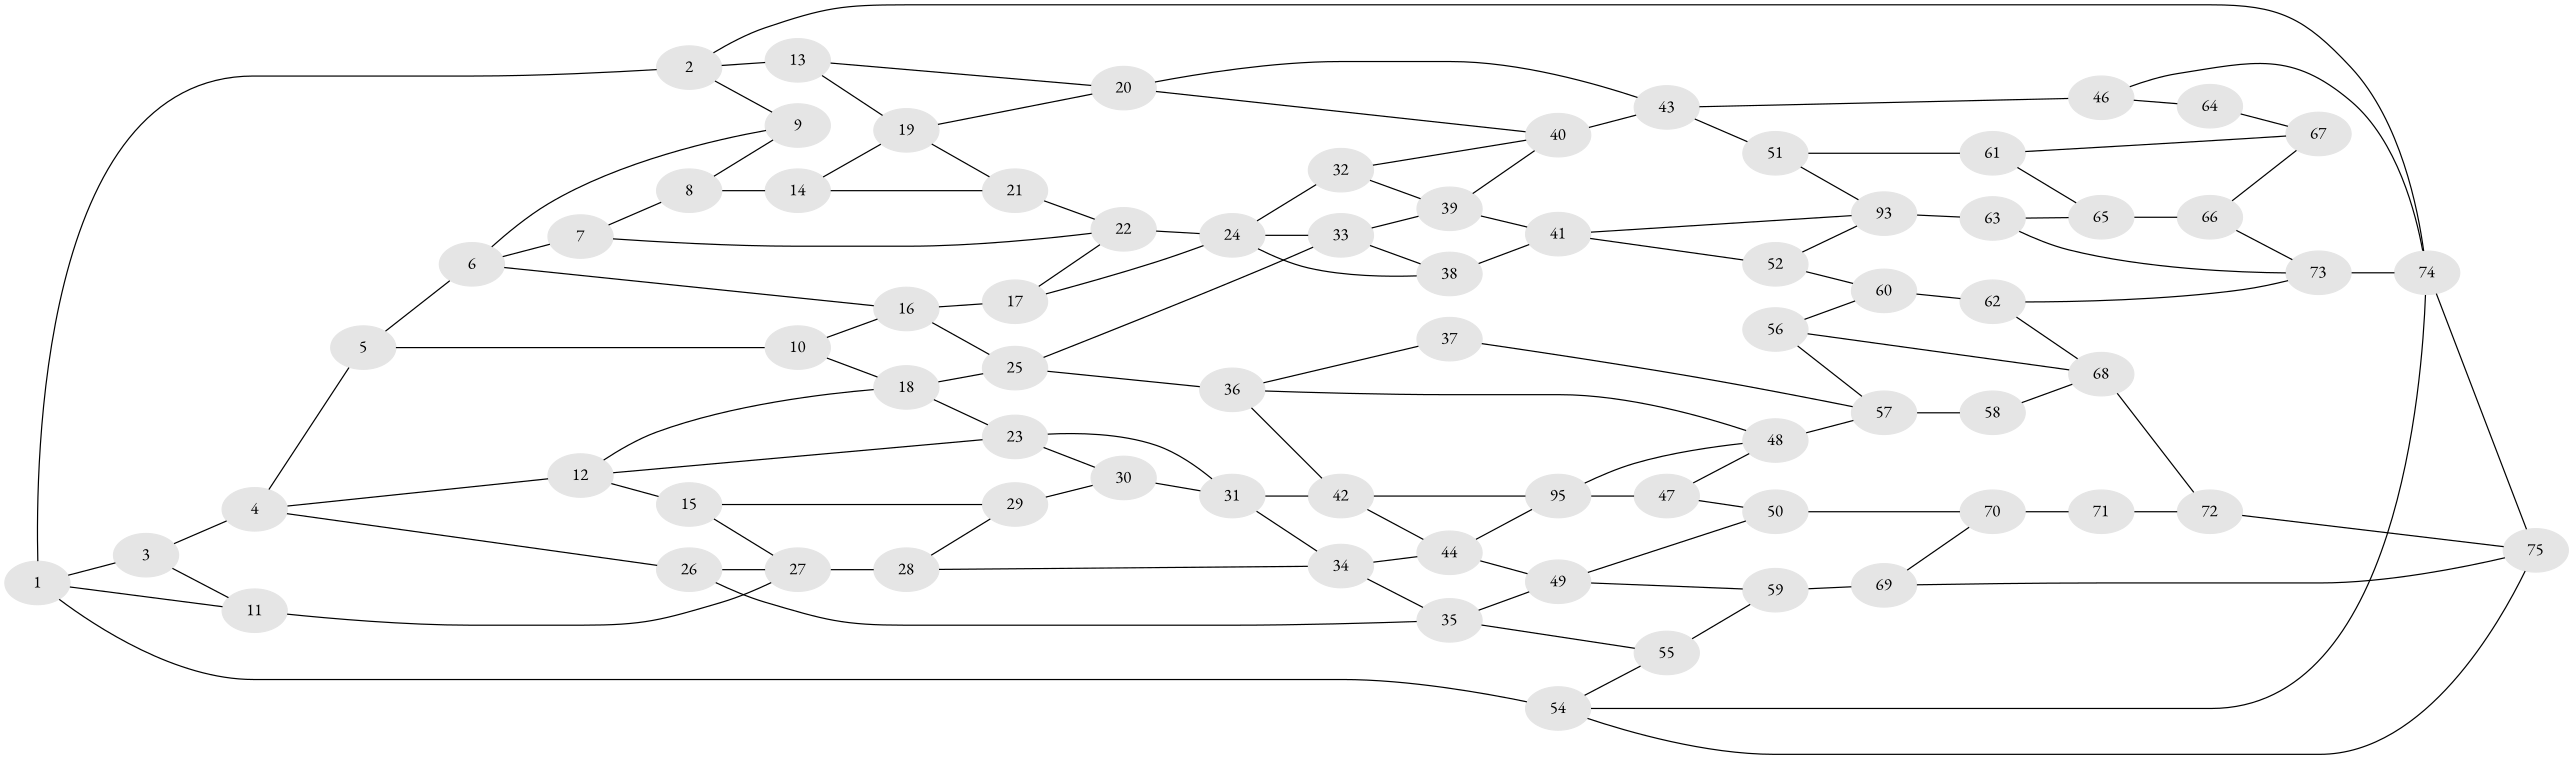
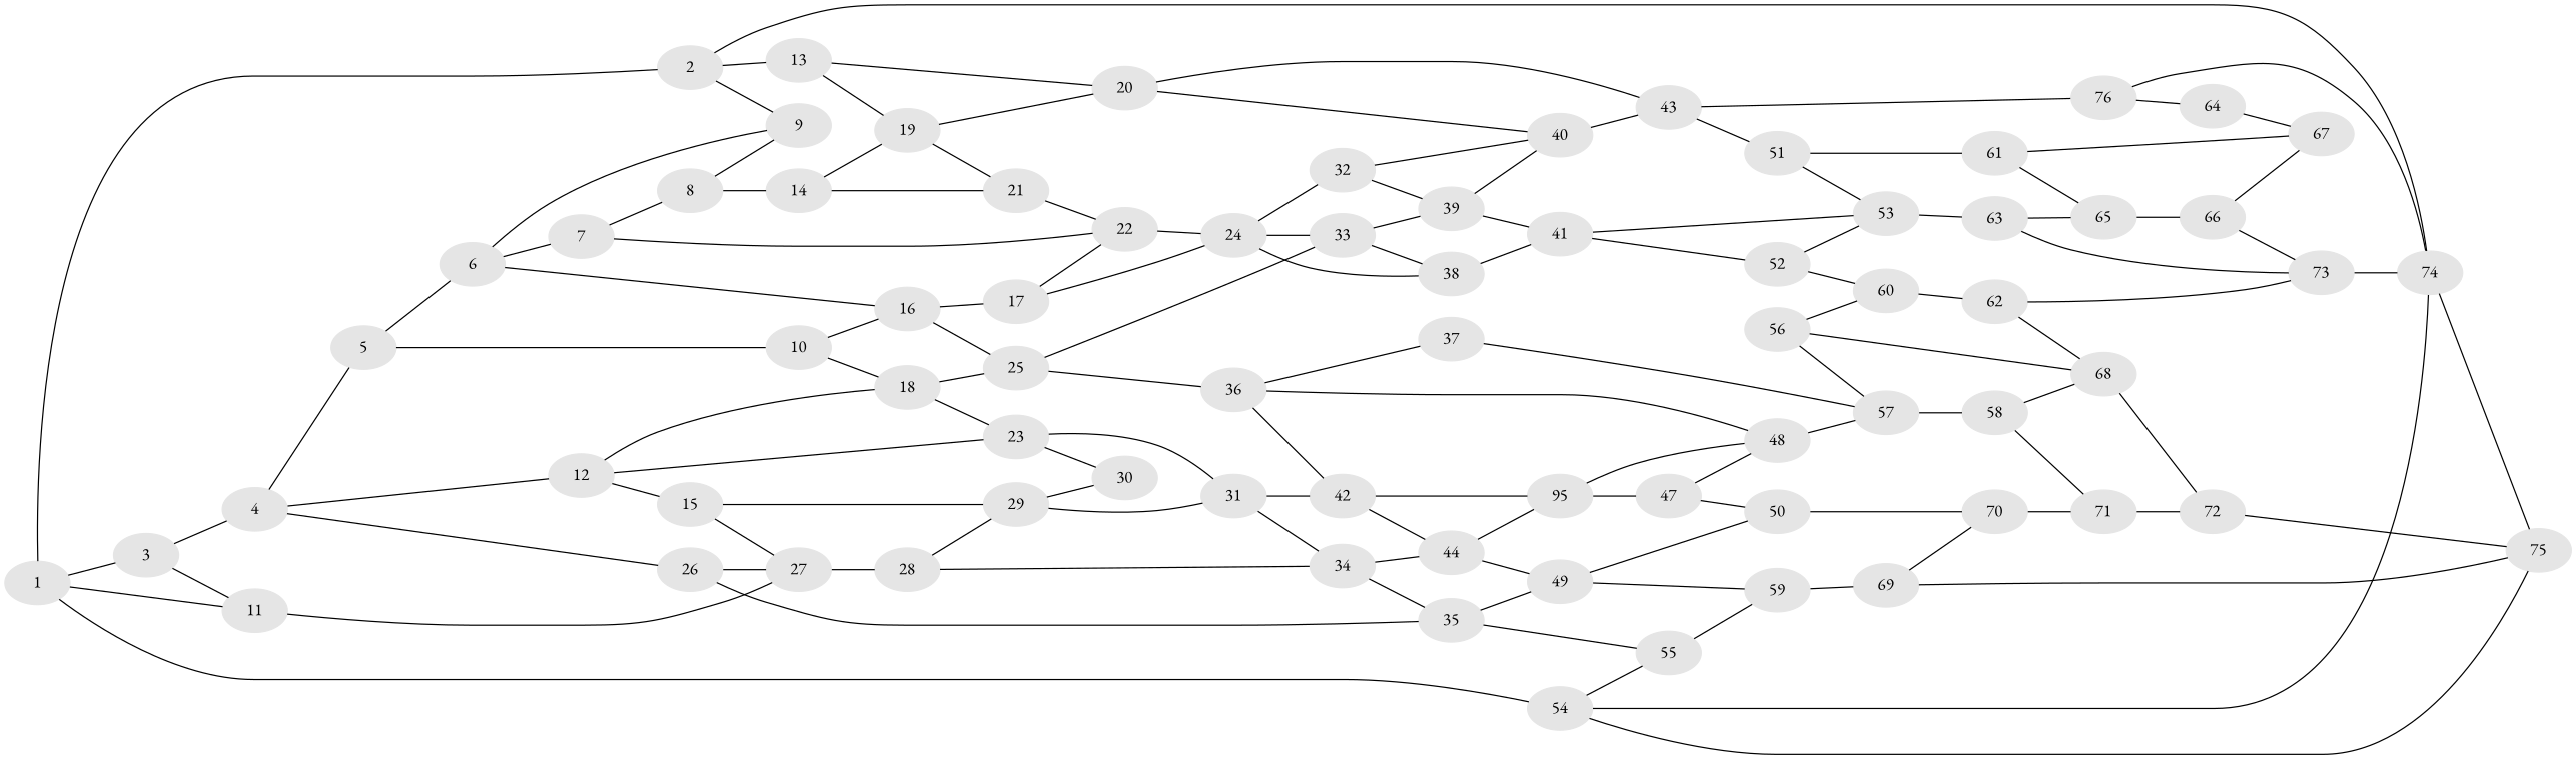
  graph {
    fontname="EB Garamond"
    rankdir=LR
    node [color=gray90 fontname="EB Garamond" style=filled]
    edge [fontname="EB Garamond" weight=1.0]
    1
    2
    3
    11
    54
    9
    13
    74
    4
    27
    55
    75
    19
    20
    5
    12
    26
    6
    10
    18
    15
    23
    7
    16
    8
    22
    17
    25
    14
    24
    21
    35
    28
    29
    30
    31
    40
    43
    33
    36
    32
    38
-   46
+   46 [label=76]
    51
    34
    42
    39
    37
    48
    49
    44
    n52 [label=95]
    41
    50
    59
    57
    58
    52
-   53 [label=93]
+   53
    60
    63
    47
    64
    61
    67
    70
    69
    71
    65
    62
    73
    56
    68
    72
    66
    1 -- 2
    1 -- 3
    1 -- 11
    1 -- 54
    2 -- 9
    2 -- 13
    2 -- 74
    3 -- 11
    3 -- 4
    11 -- 27
    54 -- 74
    54 -- 55
    54 -- 75
    13 -- 19
    13 -- 20
    74 -- 75
    4 -- 5
    4 -- 12
    4 -- 26
    27 -- 28
    55 -- 59
    19 -- 20
    19 -- 21
    20 -- 40
    20 -- 43
    5 -- 6
    5 -- 10
    12 -- 18
    12 -- 15
    12 -- 23
    26 -- 27
    26 -- 35
    6 -- 9
    6 -- 7
    6 -- 16
    10 -- 18
    10 -- 16
    18 -- 23
    18 -- 25
    15 -- 27
    15 -- 29
    23 -- 30
    23 -- 31
    7 -- 8
    7 -- 22
    16 -- 17
    16 -- 25
    8 -- 9
    8 -- 14 [weight=2.0]
    22 -- 24
    17 -- 22
    17 -- 24
    25 -- 33
    25 -- 36
    14 -- 19
    14 -- 21
    24 -- 33
    24 -- 32
    24 -- 38
    21 -- 22
    35 -- 55
    35 -- 49
    28 -- 29
    28 -- 34
    29 -- 30 [weight=2.0]
-   30 -- 31
+   29 -- 31
    31 -- 34
    31 -- 42
    40 -- 43
    43 -- 46
    43 -- 51
    33 -- 38
    33 -- 39
    36 -- 42
    36 -- 37
    36 -- 48
    32 -- 40
    32 -- 39
    38 -- 41
    46 -- 74
    46 -- 64
    51 -- 53
    51 -- 61
    34 -- 35
    34 -- 44
    42 -- 44
    42 -- n52
    39 -- 40
    39 -- 41
    37 -- 57
    48 -- 57
    49 -- 50
    49 -- 59
    44 -- 49
    44 -- n52
    n52 -- 48
    n52 -- 47
    41 -- 52
    41 -- 53
    50 -- 70
    59 -- 69 [weight=2.0]
    57 -- 58
+   58 -- 71
    58 -- 68
    52 -- 53
    52 -- 60 [weight=2.0]
    53 -- 63
    60 -- 62
    63 -- 65 [weight=2.0]
    63 -- 73
    47 -- 48
    47 -- 50
    64 -- 67 [weight=2.0]
    61 -- 67
    61 -- 65
    70 -- 71 [weight=2.0]
    69 -- 75
    69 -- 70
    71 -- 72
    65 -- 66
    62 -- 73
    62 -- 68
    73 -- 74
    56 -- 57
    56 -- 60
    56 -- 68
    68 -- 72
    72 -- 75
    66 -- 67
    66 -- 73
  }
